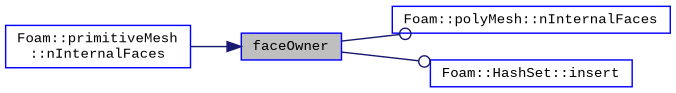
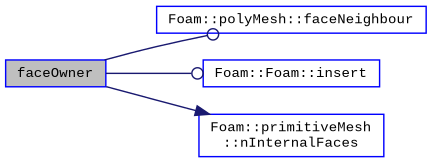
  digraph {
    fontname="Liberation Mono"
    rankdir=LR
    node [color=blue fontname="Liberation Mono" fontsize=10 shape=record]
    edge [arrowhead=odot color=midnightblue fontname="Liberation Mono" fontsize=10 labelfontname=FreeSans labelfontsize=10 style=solid]
    n1 [fillcolor=grey75 fontcolor=black height=0.2 label=faceOwner style=filled width=0.4]
-   n2 [height=0.2 label="Foam::polyMesh::nInternalFaces" width=0.4]
-   n3 [height=0.2 label="Foam::HashSet::insert" width=0.4]
+   n2 [height=0.2 label="Foam::polyMesh::faceNeighbour" width=0.4]
+   n3 [height=0.2 label="Foam::Foam::insert" width=0.4]
    n4 [height=0.2 label="Foam::primitiveMesh\l::nInternalFaces" width=0.4]
    n1 -> n2
    n1 -> n3
-   n4 -> n1 [arrowhead=normal]
+   n1 -> n4 [arrowhead=normal]
  }
